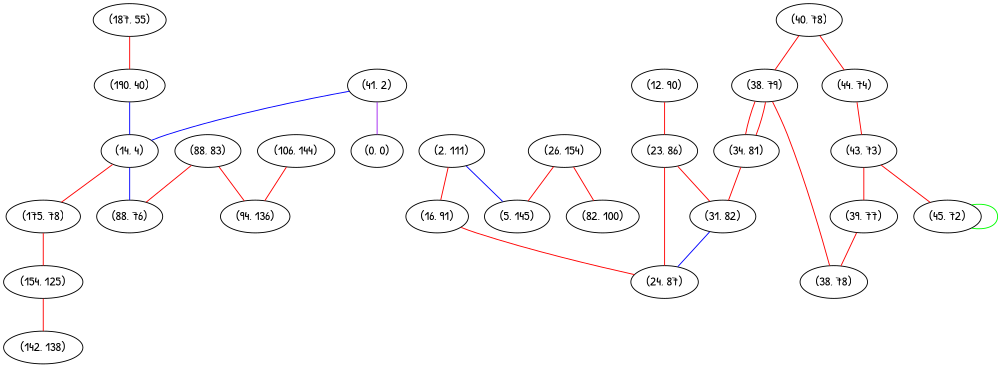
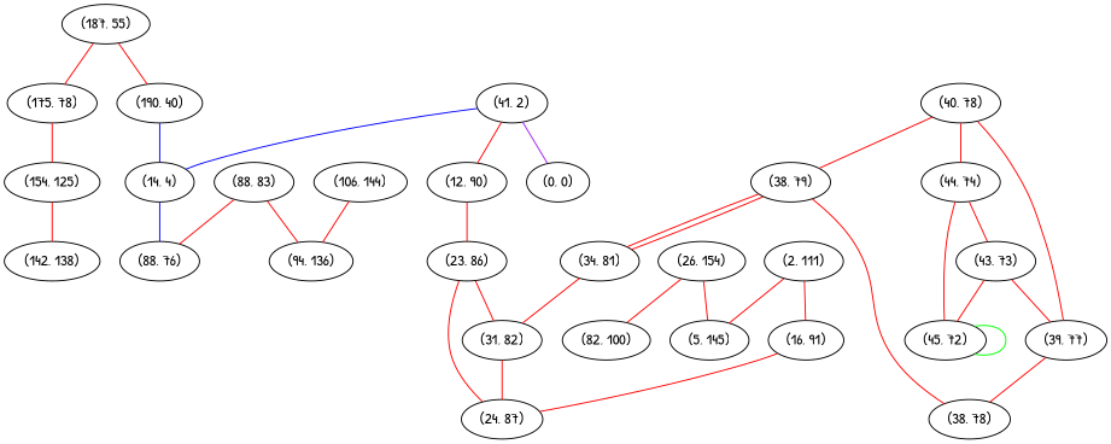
  graph {
    fontname="Patrick Hand"
    node [fontname="Patrick Hand"]
    edge [color=red fontname="Patrick Hand" weight=1]
    "(187, 55)"
    "(175, 78)"
    "(190, 40)"
    "(154, 125)"
    n5 [label="(14, 4)"]
    n6 [label="(26, 154)"]
    "(5, 145)"
    "(82, 100)"
    "(40, 78)"
    "(44, 74)"
    "(38, 79)"
    "(39, 77)"
    "(43, 73)"
    "(45, 72)"
    "(34, 81)"
    "(38, 78)"
    "(41, 2)"
    "(0, 0)"
    "(12, 90)"
    "(23, 86)"
    "(88, 76)"
    "(2, 111)"
    "(16, 91)"
    "(24, 87)"
    "(31, 82)"
    "(106, 144)"
    "(94, 136)"
    "(142, 138)"
    "(88, 83)"
-   n5 -- "(175, 78)"
+   "(187, 55)" -- "(175, 78)"
    "(187, 55)" -- "(190, 40)"
    "(175, 78)" -- "(154, 125)"
    "(190, 40)" -- n5 [color=blue weight=3]
    "(154, 125)" -- "(142, 138)"
    n5 -- "(88, 76)" [color=blue weight=3]
    n6 -- "(5, 145)"
    n6 -- "(82, 100)"
    "(40, 78)" -- "(44, 74)"
    "(40, 78)" -- "(38, 79)"
+   "(40, 78)" -- "(39, 77)"
    "(44, 74)" -- "(43, 73)"
+   "(44, 74)" -- "(45, 72)"
    "(38, 79)" -- "(34, 81)"
    "(38, 79)" -- "(34, 81)"
    "(38, 79)" -- "(38, 78)"
    "(39, 77)" -- "(38, 78)"
    "(43, 73)" -- "(39, 77)"
    "(43, 73)" -- "(45, 72)"
    "(45, 72)" -- "(45, 72)" [color=green weight=2]
    "(34, 81)" -- "(31, 82)"
    "(41, 2)" -- n5 [color=blue weight=3]
    "(41, 2)" -- "(0, 0)" [color=purple weight=4]
+   "(41, 2)" -- "(12, 90)"
    "(12, 90)" -- "(23, 86)"
    "(23, 86)" -- "(24, 87)"
    "(23, 86)" -- "(31, 82)"
-   "(2, 111)" -- "(5, 145)" [color=blue]
+   "(2, 111)" -- "(5, 145)"
    "(2, 111)" -- "(16, 91)"
    "(16, 91)" -- "(24, 87)"
-   "(31, 82)" -- "(24, 87)" [color=blue]
+   "(31, 82)" -- "(24, 87)"
    "(106, 144)" -- "(94, 136)"
    "(88, 83)" -- "(88, 76)"
    "(88, 83)" -- "(94, 136)"
  }
